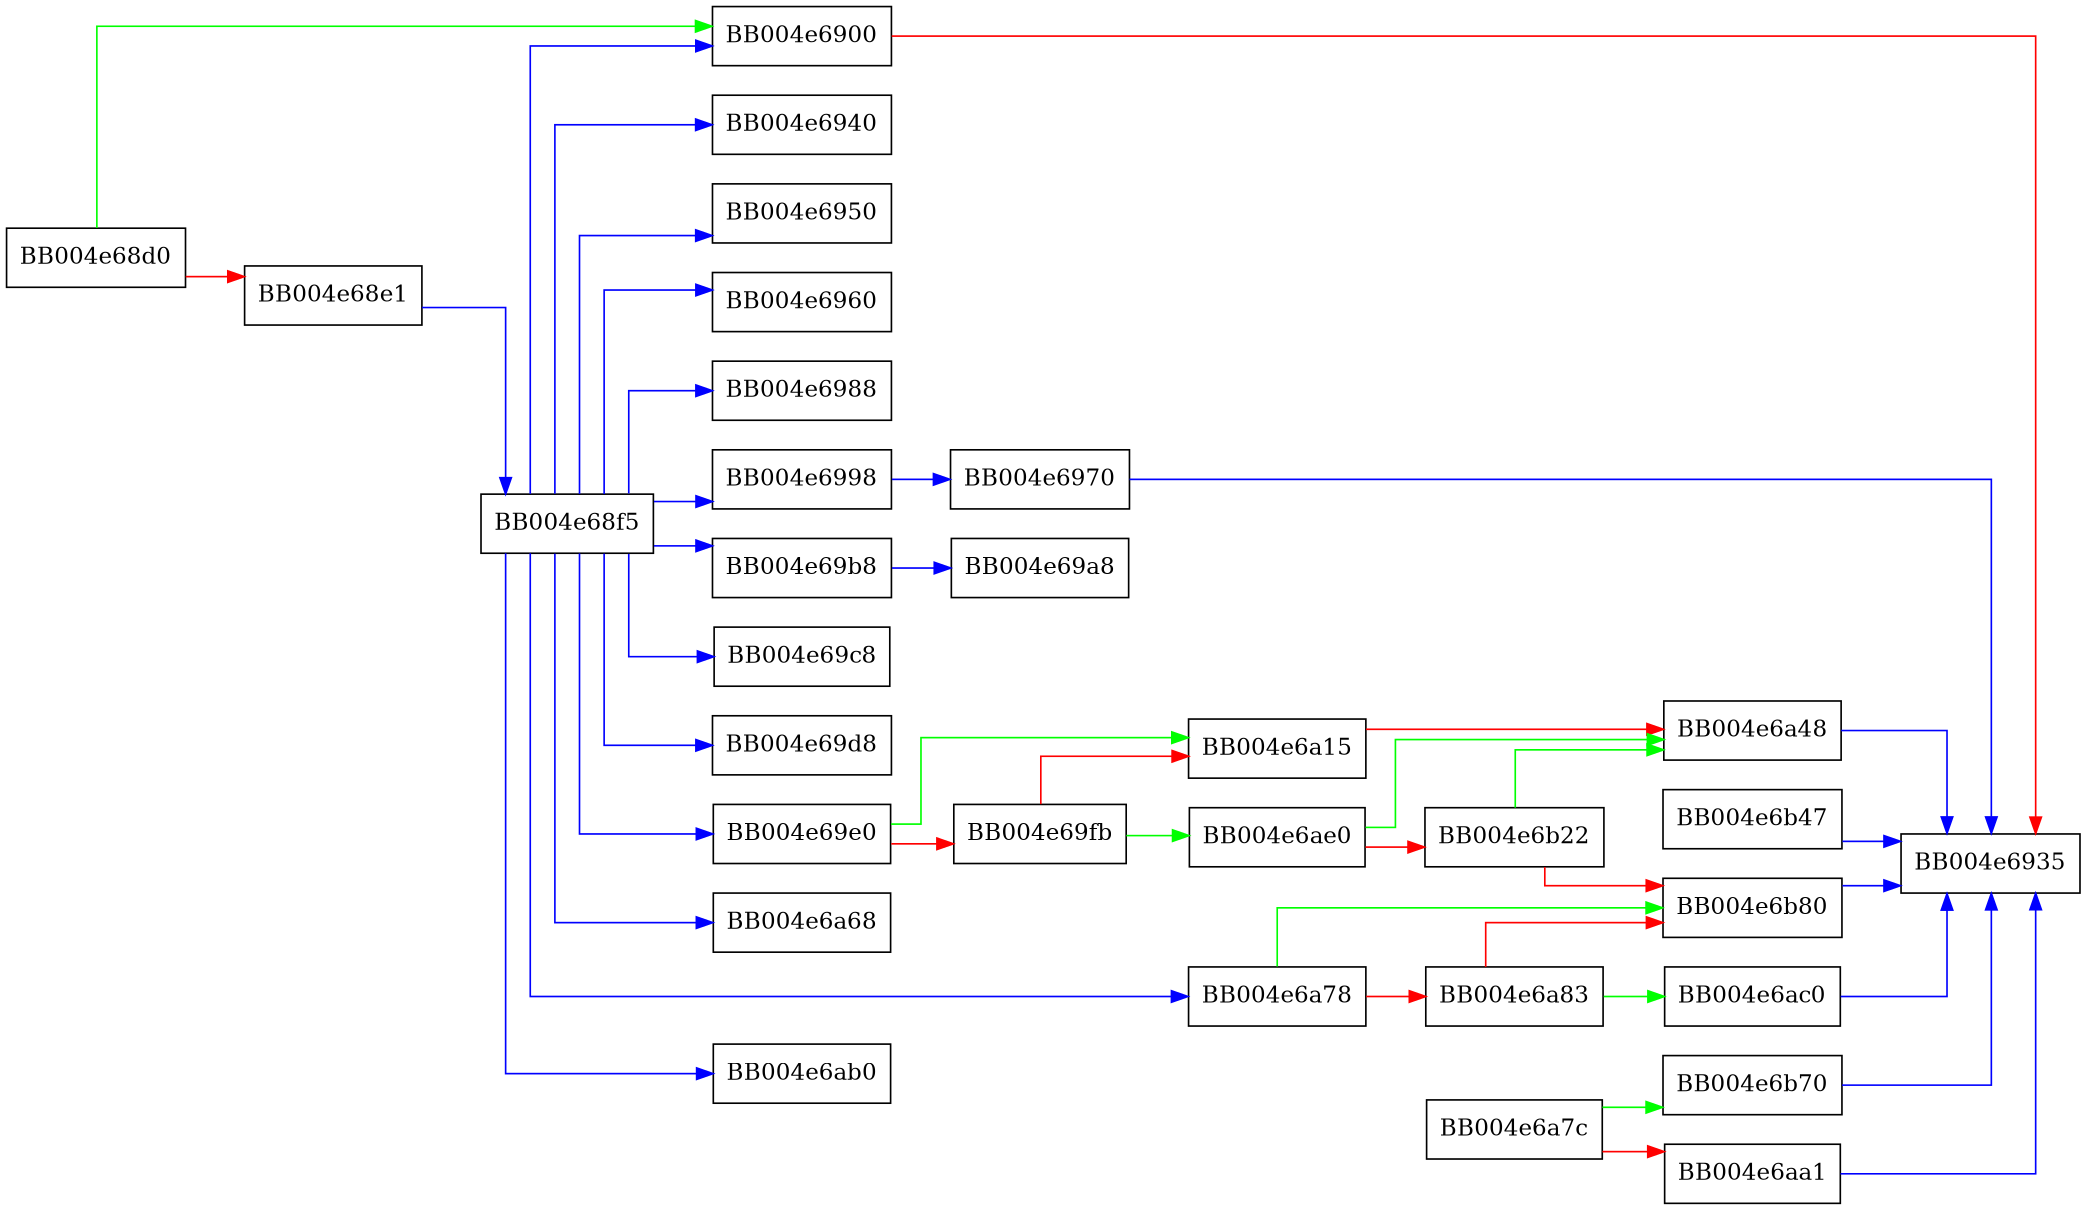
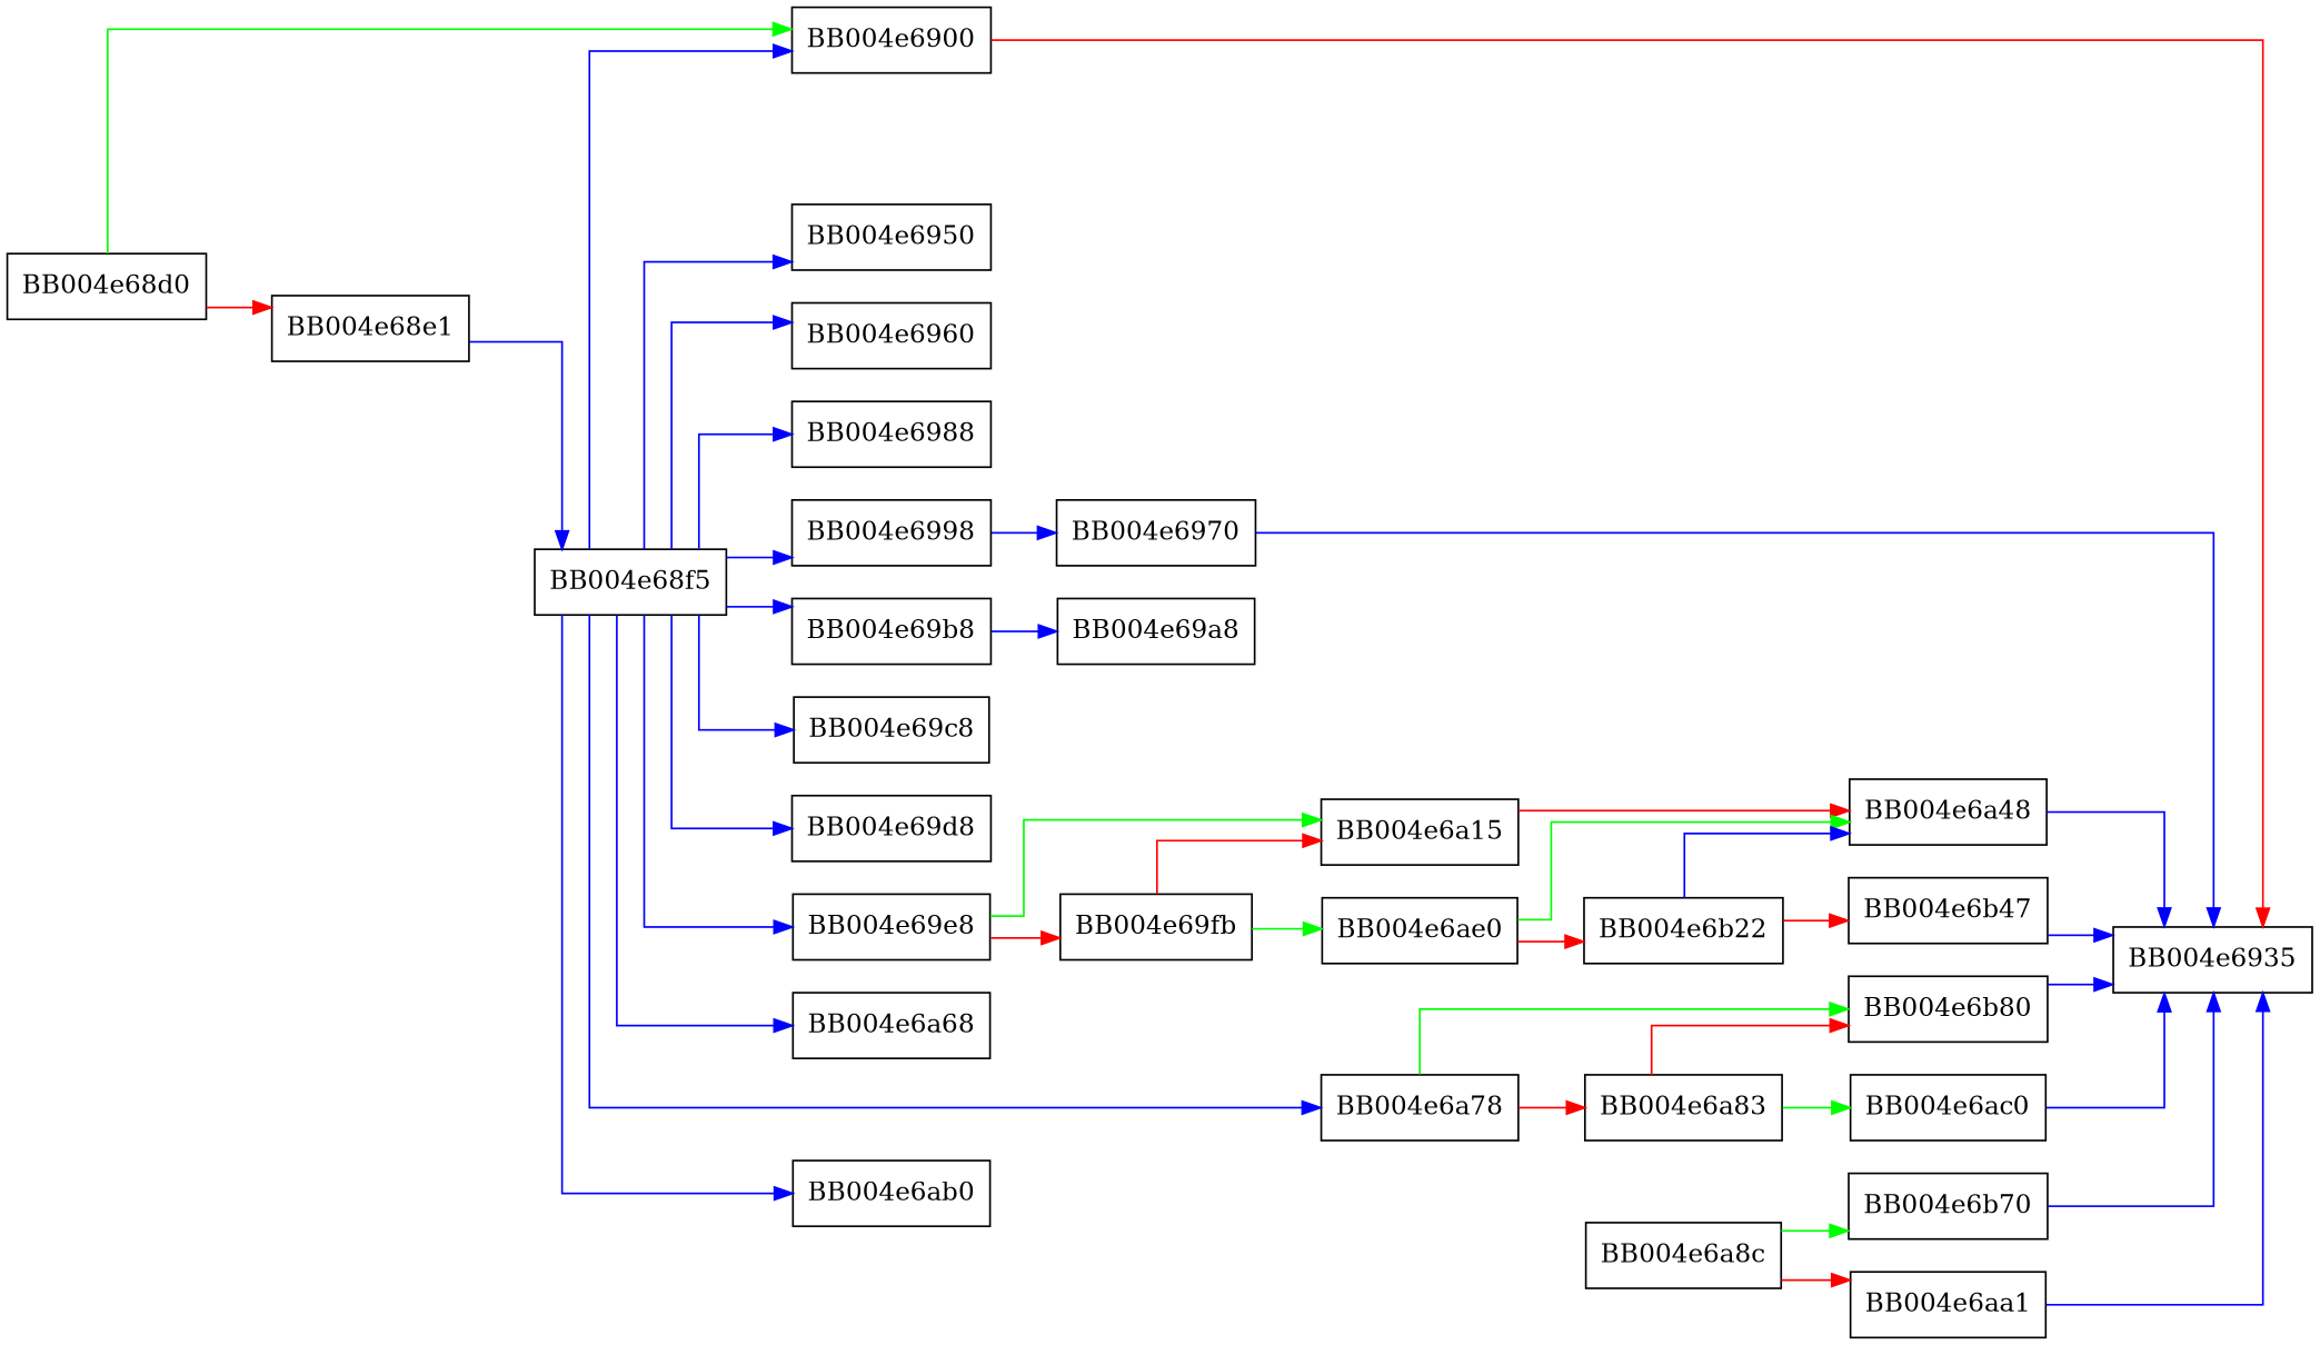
  digraph {
    rankdir=LR
    splines=ortho
    node [shape=box]
    edge [color=blue]
    BB004e68d0
    BB004e6900
    BB004e68e1
    BB004e6935
    BB004e68f5
-   BB004e6940
    BB004e6950
    BB004e6960
    BB004e6988
    BB004e6998
    BB004e69b8
    BB004e69c8
    BB004e69d8
-   BB004e69e8 [label=BB004e69e0]
+   BB004e69e8
    BB004e6a68
    BB004e6a78
    BB004e6ab0
    BB004e6970
    BB004e69a8
    BB004e6a15
    BB004e69fb
    BB004e6b80
    BB004e6a83
    BB004e6a48
    BB004e6ae0
    BB004e6ac0
    BB004e6b22
    BB004e6b47
-   BB004e6a8c [label=BB004e6a7c]
+   BB004e6a8c
    BB004e6b70
    BB004e6aa1
    BB004e68d0 -> BB004e6900 [color=green]
    BB004e68d0 -> BB004e68e1 [color=red]
    BB004e6900 -> BB004e6935 [color=red]
    BB004e68e1 -> BB004e68f5
    BB004e68f5 -> BB004e6900
-   BB004e68f5 -> BB004e6940
    BB004e68f5 -> BB004e6950
    BB004e68f5 -> BB004e6960
    BB004e68f5 -> BB004e6988
    BB004e68f5 -> BB004e6998
    BB004e68f5 -> BB004e69b8
    BB004e68f5 -> BB004e69c8
    BB004e68f5 -> BB004e69d8
    BB004e68f5 -> BB004e69e8
    BB004e68f5 -> BB004e6a68
    BB004e68f5 -> BB004e6a78
    BB004e68f5 -> BB004e6ab0
    BB004e6998 -> BB004e6970
    BB004e69b8 -> BB004e69a8
    BB004e69e8 -> BB004e6a15 [color=green]
    BB004e69e8 -> BB004e69fb [color=red]
    BB004e6a78 -> BB004e6b80 [color=green]
    BB004e6a78 -> BB004e6a83 [color=red]
    BB004e6970 -> BB004e6935
    BB004e6a15 -> BB004e6a48 [color=red]
    BB004e69fb -> BB004e6a15 [color=red]
    BB004e69fb -> BB004e6ae0 [color=green]
    BB004e6b80 -> BB004e6935
    BB004e6a83 -> BB004e6b80 [color=red]
    BB004e6a83 -> BB004e6ac0 [color=green]
    BB004e6a48 -> BB004e6935
    BB004e6ae0 -> BB004e6a48 [color=green]
    BB004e6ae0 -> BB004e6b22 [color=red]
    BB004e6ac0 -> BB004e6935
-   BB004e6b22 -> BB004e6a48 [color=green]
-   BB004e6b22 -> BB004e6b80 [color=red]
+   BB004e6b22 -> BB004e6a48
+   BB004e6b22 -> BB004e6b47 [color=red]
    BB004e6b47 -> BB004e6935
    BB004e6a8c -> BB004e6b70 [color=green]
    BB004e6a8c -> BB004e6aa1 [color=red]
    BB004e6b70 -> BB004e6935
    BB004e6aa1 -> BB004e6935
  }
